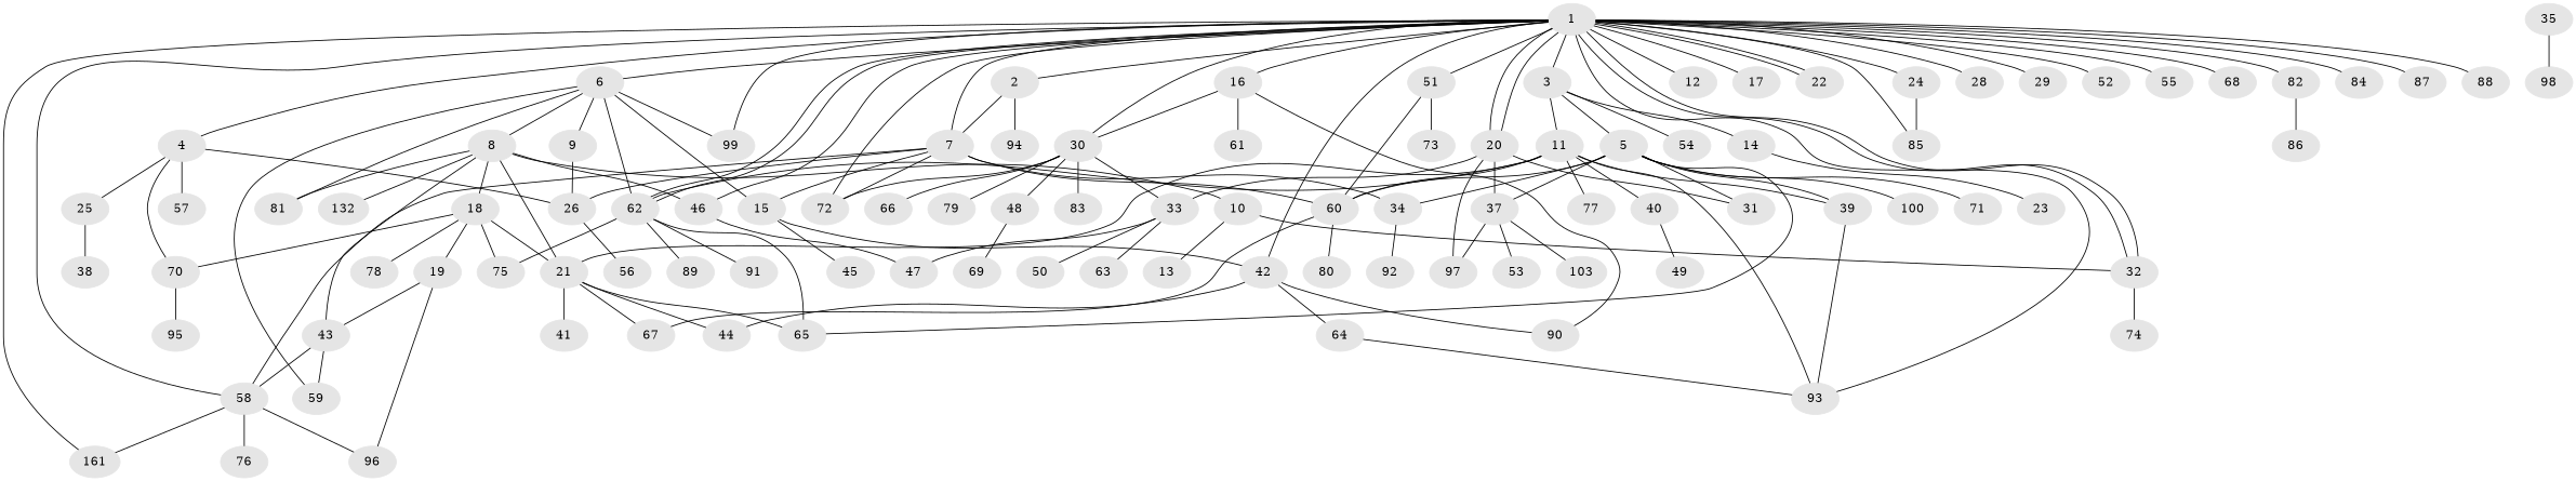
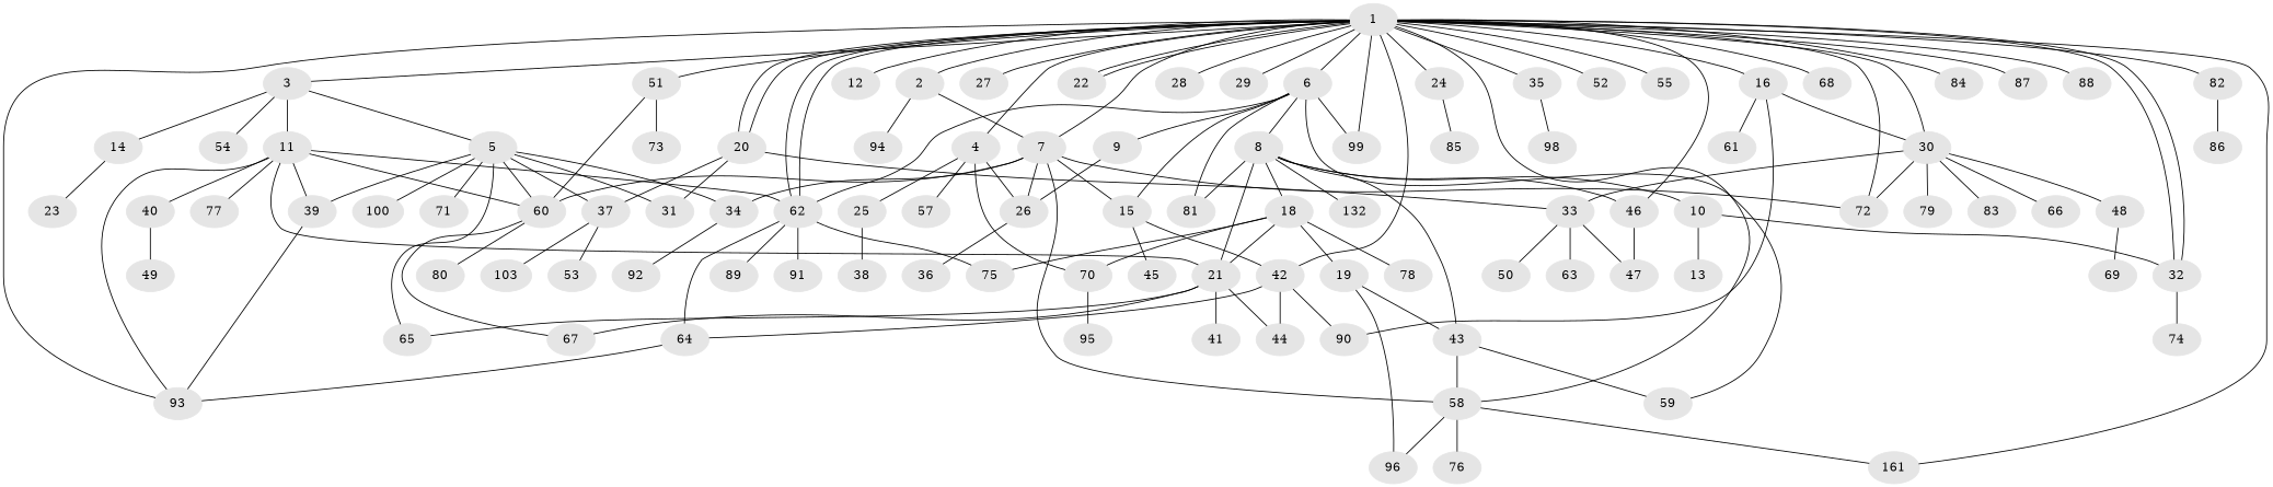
  graph {
    node [color=gray90 style=filled]
    1
    2
    3
    4
    6
    7
    12
    16
-   17
+   17 [label=27]
    20
    22
    24
    28
    29
    30
    32
    35
    42
    46
    51
    52
    55
    58
    62
    68
    72
    82
    84
    87
    88
    93
    99
    n33 [label=161]
    94
    5
    11
    14
    54
    25
    26
    57
    70
    8
    9
    15
    59
    81
    34
    60
    61
    90
    31
    37
    33
-   97
    85
    48
    66
    79
    83
    74
    98
    44
    64
    47
    73
    96
    76
    75
    89
    91
    86
    39
    65
    71
    100
    21
    40
    77
    23
    38
-   36 [label=56]
+   36
    95
    92
    53
    103
    67
    80
    10
    18
    43
    n92 [label=132]
    45
    13
    19
    78
    41
    49
    50
    63
    69
    1 -- 2
    1 -- 3
    1 -- 4
    1 -- 6
    1 -- 7
    1 -- 12
    1 -- 16
    1 -- 17
    1 -- 20
    1 -- 20
    1 -- 22
    1 -- 22
    1 -- 24
    1 -- 28
    1 -- 29
    1 -- 30
    1 -- 32
    1 -- 32
-   1 -- 85
+   1 -- 35
    1 -- 42
    1 -- 46
    1 -- 51
    1 -- 52
    1 -- 55
    1 -- 58
    1 -- 62
    1 -- 62
    1 -- 68
    1 -- 72
    1 -- 82
    1 -- 84
    1 -- 87
    1 -- 88
    1 -- 93
    1 -- 99
    1 -- n33
    2 -- 7
    2 -- 94
    3 -- 5
    3 -- 11
    3 -- 14
    3 -- 54
    4 -- 25
    4 -- 26
    4 -- 57
    4 -- 70
    6 -- 62
    6 -- 99
    6 -- 8
    6 -- 9
    6 -- 15
    6 -- 59
    6 -- 81
    7 -- 58
    7 -- 72
    7 -- 26
    7 -- 15
    7 -- 34
    7 -- 60
    16 -- 30
    16 -- 61
    16 -- 90
    20 -- 31
    20 -- 37
    20 -- 33
-   20 -- 97
    24 -- 85
    30 -- 72
    30 -- 33
    30 -- 48
    30 -- 66
    30 -- 79
    30 -- 83
    32 -- 74
    35 -- 98
    42 -- 90
    42 -- 44
    42 -- 64
    46 -- 47
    51 -- 60
    51 -- 73
    58 -- n33
    58 -- 96
    58 -- 76
-   62 -- 65
+   62 -- 64
    62 -- 75
    62 -- 89
    62 -- 91
    82 -- 86
    5 -- 34
    5 -- 60
    5 -- 31
    5 -- 37
    5 -- 39
    5 -- 65
    5 -- 71
    5 -- 100
    11 -- 62
    11 -- 93
    11 -- 60
    11 -- 39
    11 -- 21
    11 -- 40
    11 -- 77
    14 -- 23
    25 -- 38
    26 -- 36
    70 -- 95
    8 -- 46
    8 -- 81
    8 -- 21
    8 -- 10
    8 -- 18
    8 -- 43
    8 -- n92
    9 -- 26
    15 -- 42
    15 -- 45
    34 -- 92
    60 -- 67
    60 -- 80
-   37 -- 97
    37 -- 53
    37 -- 103
    33 -- 47
    33 -- 50
    33 -- 63
    48 -- 69
    64 -- 93
    39 -- 93
    21 -- 44
    21 -- 65
    21 -- 67
    21 -- 41
    40 -- 49
    10 -- 32
    10 -- 13
    18 -- 70
    18 -- 75
    18 -- 21
    18 -- 19
    18 -- 78
    43 -- 58
    43 -- 59
    19 -- 96
    19 -- 43
  }
